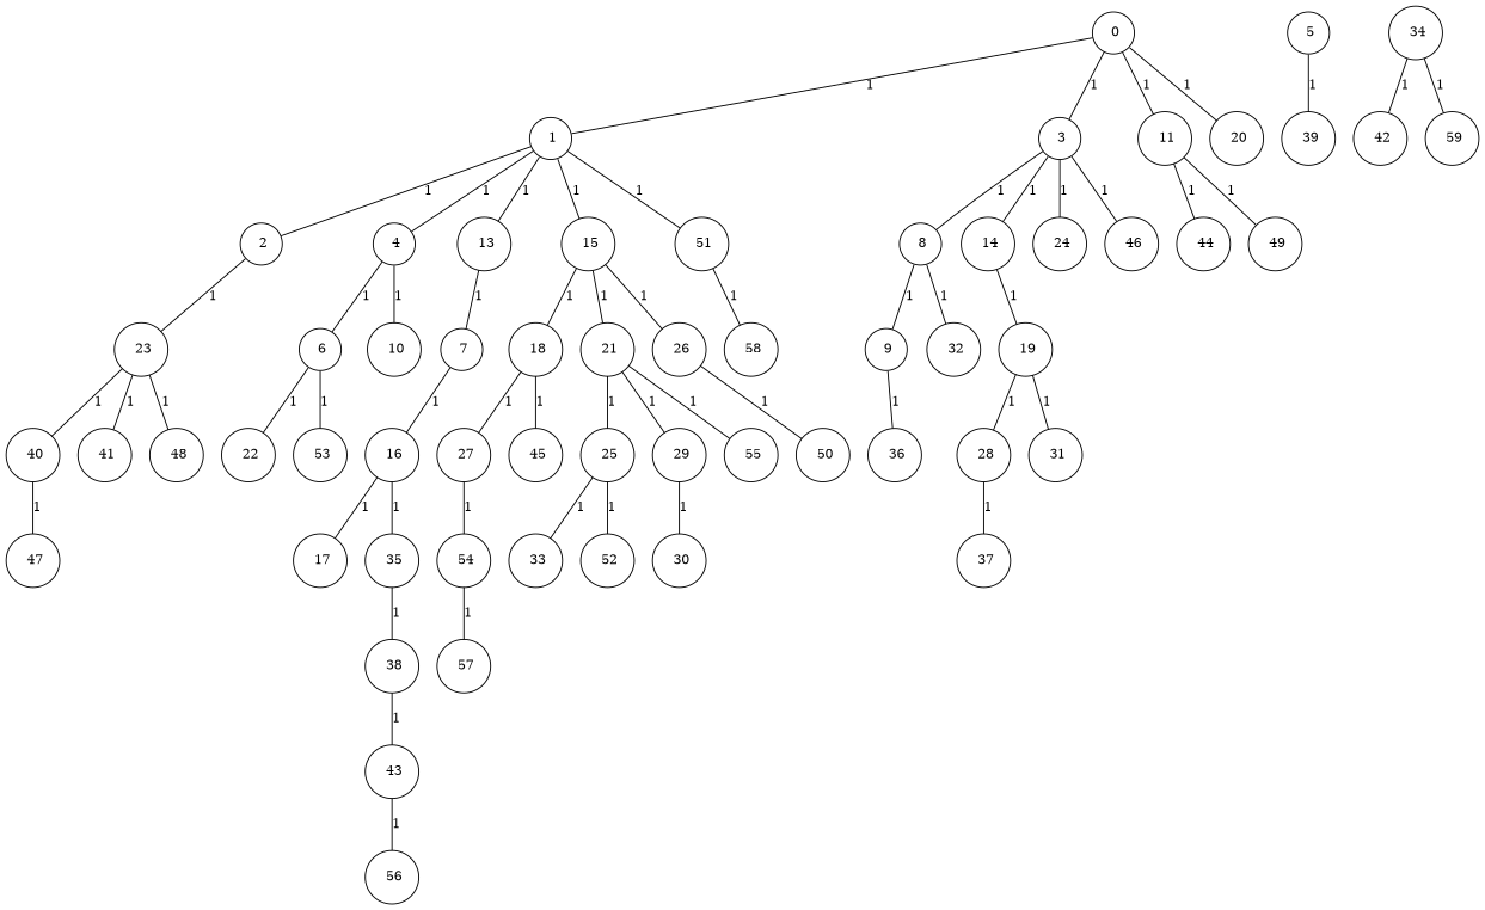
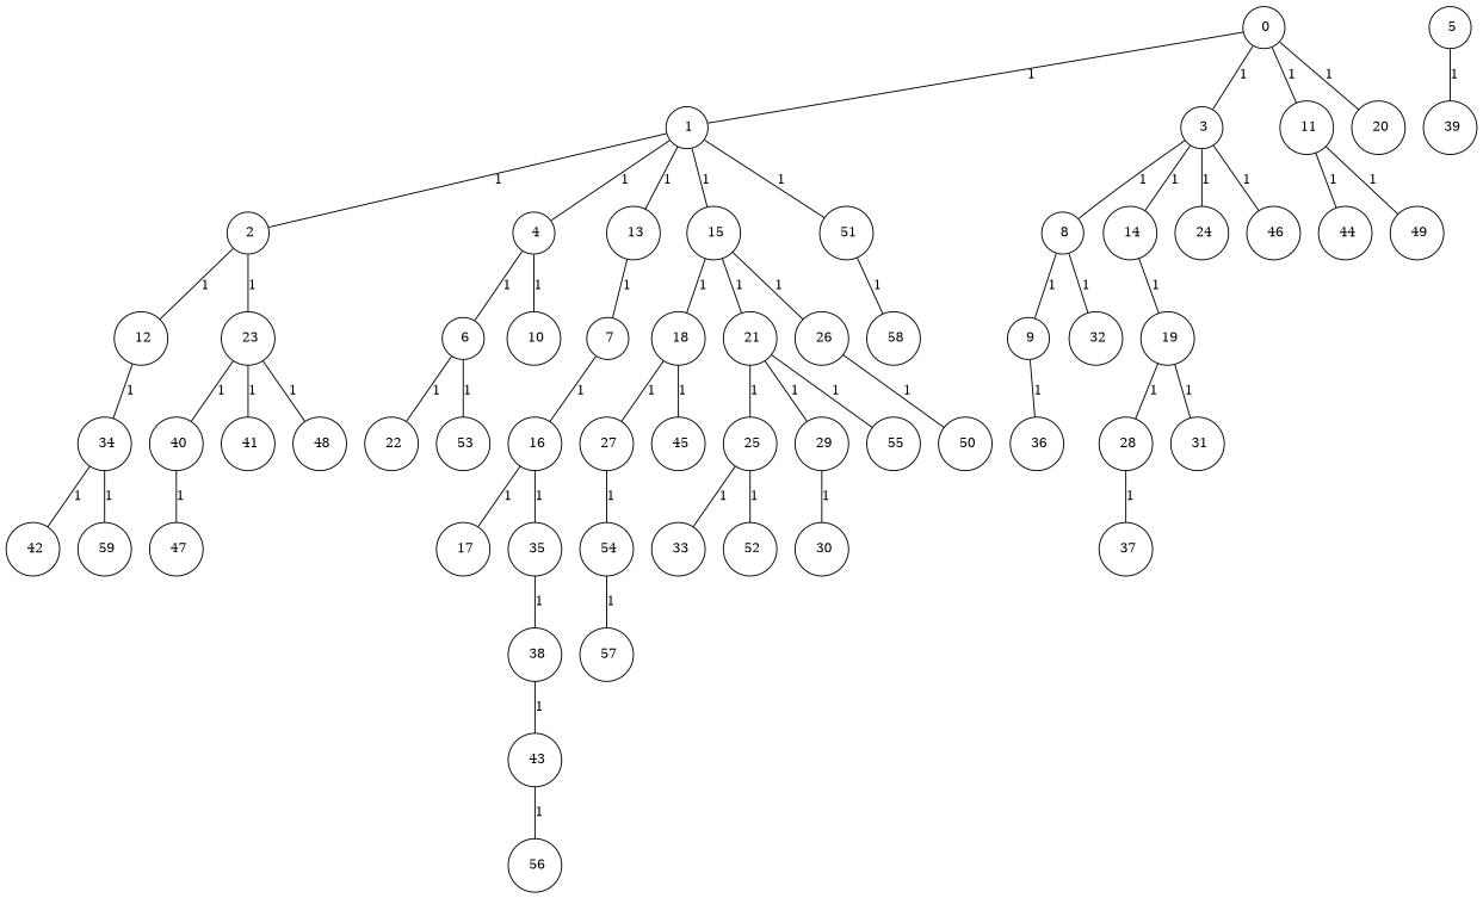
  graph {
    fixedsize="true;"
    node [color=black fontsize=12 hight=.12 shape=circle]
    edge [fontsize=12]
    n1 [label=" 0" width=.12]
    n2 [label=" 1" width=.12]
    n3 [label=" 3" width=.12]
    n4 [label=" 11" width=.12]
    n5 [label=" 20" width=.12]
    n6 [label=" 2" width=.12]
    n7 [label=" 4" width=.12]
    n8 [label=" 13" width=.12]
    n9 [label=" 15" width=.12]
    n10 [label=" 51" width=.12]
    n11 [label=" 8" width=.12]
    n12 [label=" 14" width=.12]
    n13 [label=" 24" width=.12]
    n14 [label=" 46" width=.12]
    n15 [label=" 5" width=.12]
    n16 [label=" 39" width=.12]
    n17 [label=" 44" width=.12]
    n18 [label=" 49" width=.12]
+   n19 [label=" 12" width=.12]
    n20 [label=" 23" width=.12]
    n21 [label=" 6" width=.12]
    n22 [label=" 10" width=.12]
    n23 [label=" 7" width=.12]
    n24 [label=" 16" width=.12]
    n25 [label=" 18" width=.12]
    n26 [label=" 21" width=.12]
    n27 [label=" 26" width=.12]
    n28 [label=" 58" width=.12]
    n29 [label=" 34" width=.12]
    n30 [label=" 40" width=.12]
    n31 [label=" 41" width=.12]
    n32 [label=" 48" width=.12]
    n33 [label=" 9" width=.12]
    n34 [label=" 32" width=.12]
    n35 [label=" 19" width=.12]
    n36 [label=" 22" width=.12]
    n37 [label=" 53" width=.12]
    n38 [label=" 17" width=.12]
    n39 [label=" 35" width=.12]
    n40 [label=" 36" width=.12]
    n41 [label=" 42" width=.12]
    n42 [label=" 59" width=.12]
    n43 [label=" 28" width=.12]
    n44 [label=" 31" width=.12]
    n45 [label=" 27" width=.12]
    n46 [label=" 45" width=.12]
    n47 [label=" 25" width=.12]
    n48 [label=" 29" width=.12]
    n49 [label=" 55" width=.12]
    n50 [label=" 50" width=.12]
    n51 [label=" 38" width=.12]
    n52 [label=" 54" width=.12]
    n53 [label=" 37" width=.12]
    n54 [label=" 33" width=.12]
    n55 [label=" 52" width=.12]
    n56 [label=" 30" width=.12]
    n57 [label=" 47" width=.12]
    n58 [label=" 57" width=.12]
    n59 [label=" 43" width=.12]
    n60 [label=" 56" width=.12]
    n1 -- n2 [label=1]
    n1 -- n3 [label=1]
    n1 -- n4 [label=1]
    n1 -- n5 [label=1]
    n2 -- n6 [label=1]
    n2 -- n7 [label=1]
    n2 -- n8 [label=1]
    n2 -- n9 [label=1]
    n2 -- n10 [label=1]
    n3 -- n11 [label=1]
    n3 -- n12 [label=1]
    n3 -- n13 [label=1]
    n3 -- n14 [label=1]
    n4 -- n17 [label=1]
    n4 -- n18 [label=1]
+   n6 -- n19 [label=1]
    n6 -- n20 [label=1]
    n7 -- n21 [label=1]
    n7 -- n22 [label=1]
    n8 -- n23 [label=1]
    n9 -- n25 [label=1]
    n9 -- n26 [label=1]
    n9 -- n27 [label=1]
    n10 -- n28 [label=1]
    n11 -- n33 [label=1]
    n11 -- n34 [label=1]
    n12 -- n35 [label=1]
    n15 -- n16 [label=1]
+   n19 -- n29 [label=1]
    n20 -- n30 [label=1]
    n20 -- n31 [label=1]
    n20 -- n32 [label=1]
    n21 -- n36 [label=1]
    n21 -- n37 [label=1]
    n23 -- n24 [label=1]
    n24 -- n38 [label=1]
    n24 -- n39 [label=1]
    n25 -- n45 [label=1]
    n25 -- n46 [label=1]
    n26 -- n47 [label=1]
    n26 -- n48 [label=1]
    n26 -- n49 [label=1]
    n27 -- n50 [label=1]
    n29 -- n41 [label=1]
    n29 -- n42 [label=1]
    n30 -- n57 [label=1]
    n33 -- n40 [label=1]
    n35 -- n43 [label=1]
    n35 -- n44 [label=1]
    n39 -- n51 [label=1]
    n43 -- n53 [label=1]
    n45 -- n52 [label=1]
    n47 -- n54 [label=1]
    n47 -- n55 [label=1]
    n48 -- n56 [label=1]
    n51 -- n59 [label=1]
    n52 -- n58 [label=1]
    n59 -- n60 [label=1]
  }
